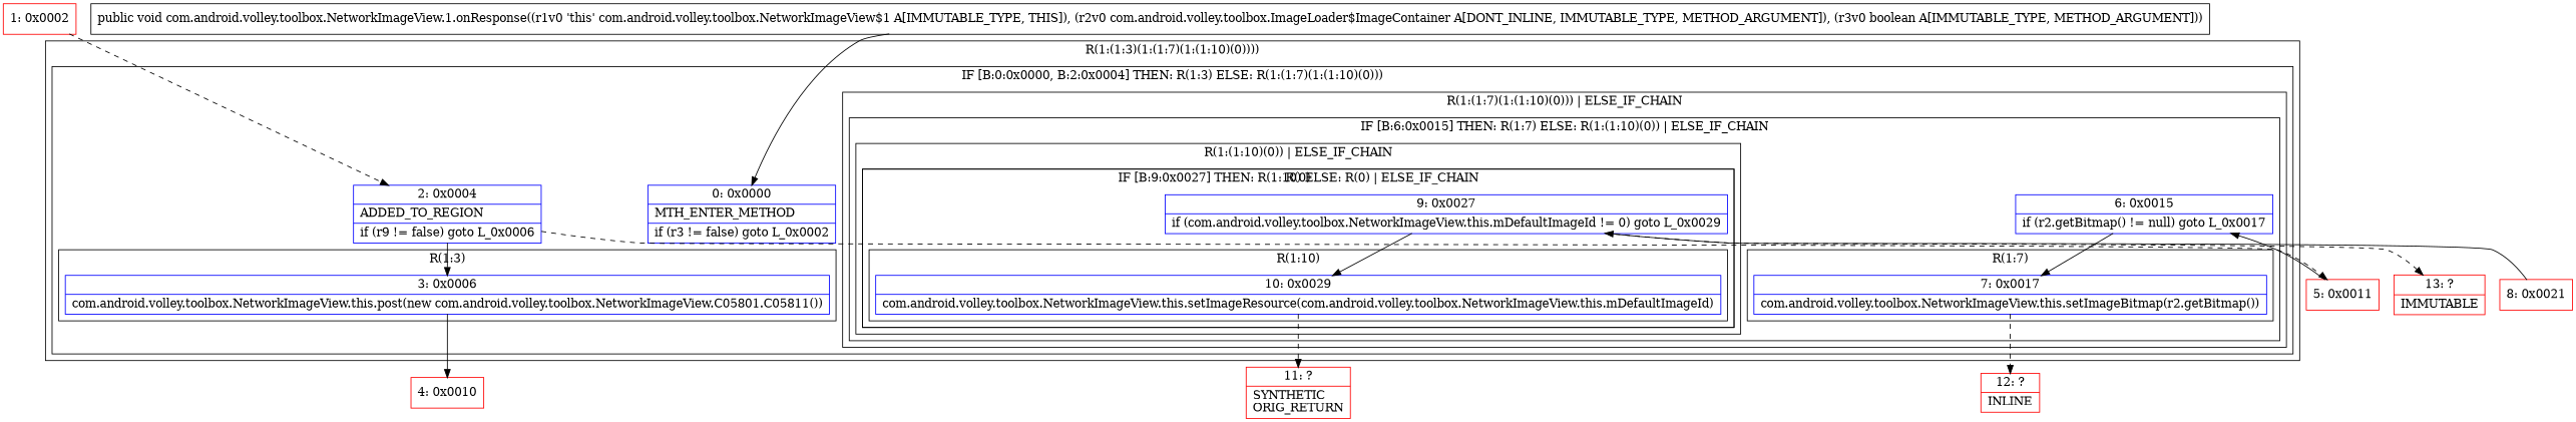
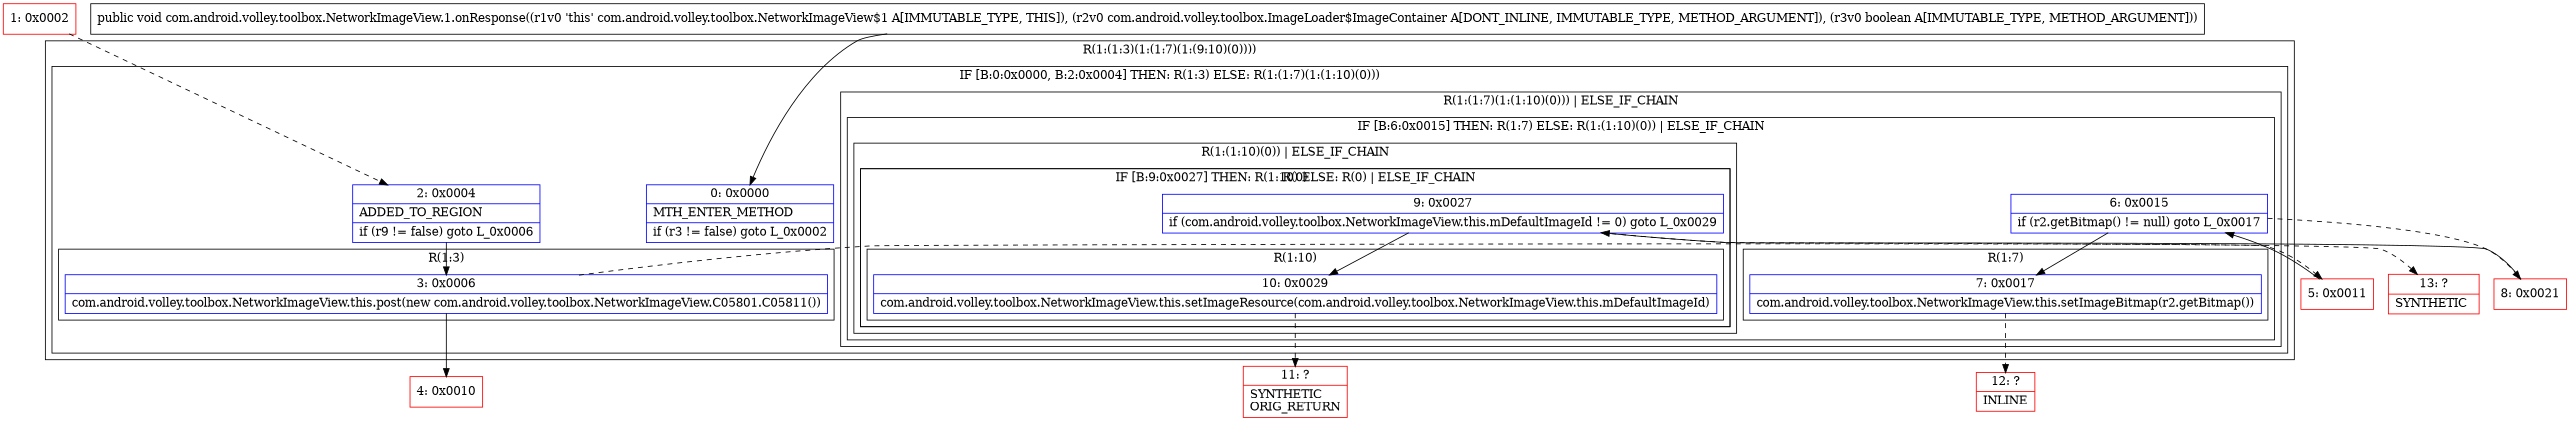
  digraph {
    node [color=blue shape=record]
    n1 [label="{3\:\ 0x0006|com.android.volley.toolbox.NetworkImageView.this.post(new com.android.volley.toolbox.NetworkImageView.C05801.C05811())\l}"]
    n2 [label="{7\:\ 0x0017|com.android.volley.toolbox.NetworkImageView.this.setImageBitmap(r2.getBitmap())\l}"]
    n3 [label="{10\:\ 0x0029|com.android.volley.toolbox.NetworkImageView.this.setImageResource(com.android.volley.toolbox.NetworkImageView.this.mDefaultImageId)\l}"]
    n4 [label="{9\:\ 0x0027|if (com.android.volley.toolbox.NetworkImageView.this.mDefaultImageId != 0) goto L_0x0029\l}"]
    n5 [label="{6\:\ 0x0015|if (r2.getBitmap() != null) goto L_0x0017\l}"]
    n6 [label="{0\:\ 0x0000|MTH_ENTER_METHOD\l|if (r3 != false) goto L_0x0002\l}"]
    n7 [label="{2\:\ 0x0004|ADDED_TO_REGION\l|if (r9 != false) goto L_0x0006\l}"]
    n8 [color=red label="{4\:\ 0x0010}"]
    n9 [color=red label="{12\:\ ?|INLINE\l}"]
    n10 [color=red label="{11\:\ ?|SYNTHETIC\lORIG_RETURN\l}"]
-   n11 [color=red label="{13\:\ ?|IMMUTABLE\l}"]
+   n11 [color=red label="{13\:\ ?|SYNTHETIC\l}"]
    n12 [color=red label="{8\:\ 0x0021}"]
    n13 [color=red label="{5\:\ 0x0011}"]
    n14 [color=red label="{1\:\ 0x0002}"]
    n15 [label="{public void com.android.volley.toolbox.NetworkImageView.1.onResponse((r1v0 'this' com.android.volley.toolbox.NetworkImageView$1 A[IMMUTABLE_TYPE, THIS]), (r2v0 com.android.volley.toolbox.ImageLoader$ImageContainer A[DONT_INLINE, IMMUTABLE_TYPE, METHOD_ARGUMENT]), (r3v0 boolean A[IMMUTABLE_TYPE, METHOD_ARGUMENT])) }" color=""]
    subgraph cluster_1 {
-     label="R(1:(1:3)(1:(1:7)(1:(1:10)(0))))"
+     label="R(1:(1:3)(1:(1:7)(1:(9:10)(0))))"
      subgraph cluster_2 {
        label="IF [B:0:0x0000, B:2:0x0004] THEN: R(1:3) ELSE: R(1:(1:7)(1:(1:10)(0)))"
        n6
        n7
        subgraph cluster_3 {
          label="R(1:3)"
          n1
        }
        subgraph cluster_4 {
          label="R(1:(1:7)(1:(1:10)(0))) | ELSE_IF_CHAIN\l"
          subgraph cluster_5 {
            label="IF [B:6:0x0015] THEN: R(1:7) ELSE: R(1:(1:10)(0)) | ELSE_IF_CHAIN\l"
            n5
            subgraph cluster_6 {
              label="R(1:7)"
              n2
            }
            subgraph cluster_7 {
              label="R(1:(1:10)(0)) | ELSE_IF_CHAIN\l"
              subgraph cluster_8 {
                label="IF [B:9:0x0027] THEN: R(1:10) ELSE: R(0) | ELSE_IF_CHAIN\l"
                n4
                subgraph cluster_9 {
                  label="R(1:10)"
                  n3
                }
                subgraph cluster_10 {
                  label="R(0)"
                }
              }
            }
          }
        }
      }
    }
    n1 -> n8
    n2 -> n9 [style=dashed]
    n3 -> n10 [style=dashed]
    n4 -> n3
    n4 -> n11 [style=dashed]
    n5 -> n2
+   n5 -> n12 [style=dashed]
    n7 -> n1
-   n7 -> n13 [style=dashed]
+   n1 -> n13 [style=dashed]
    n12 -> n4
    n13 -> n5
    n14 -> n7 [style=dashed]
    n15 -> n6
  }
